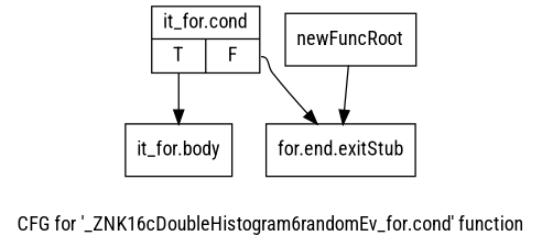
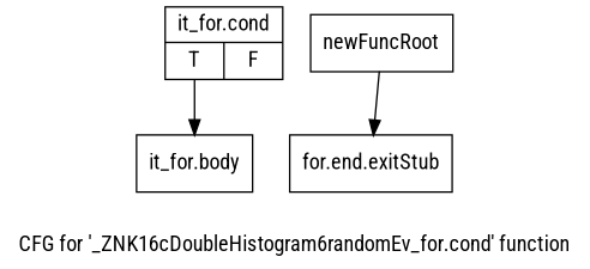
  digraph {
    fontname="Roboto Condensed"
    label="CFG for '_ZNK16cDoubleHistogram6randomEv_for.cond' function"
    node [fontname="Roboto Condensed" shape=record]
    edge [fontname="Roboto Condensed"]
    n1 [label="{newFuncRoot}"]
    n2 [label="{for.end.exitStub}"]
    n3 [label="{it_for.cond|{<s0>T|<s1>F}}"]
    n4 [label="{it_for.body}"]
    n1 -> n2
-   n3 -> n2 [tailport=s1]
    n3 -> n4 [tailport=s0]
  }
